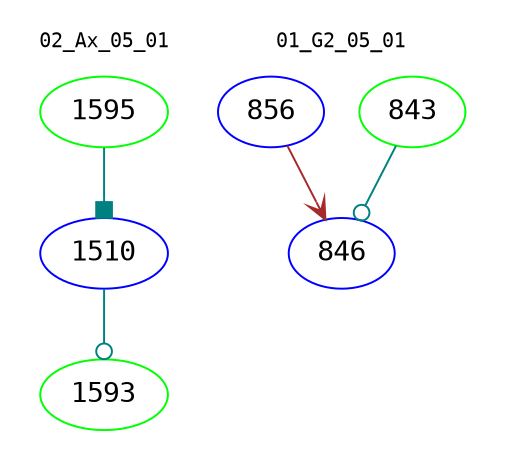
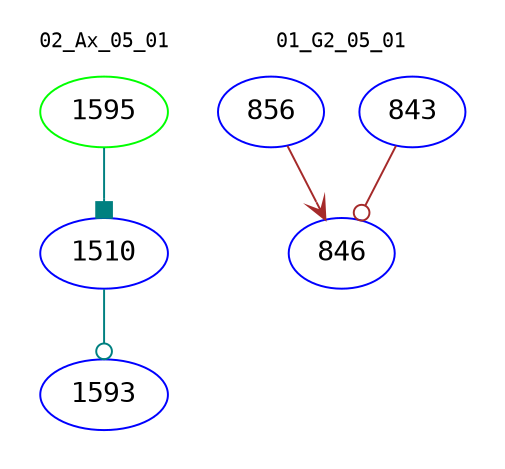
  digraph {
    fontname="DejaVu Sans Mono"
    node [color=blue fontname="DejaVu Sans Mono"]
    edge [arrowhead=odot color=teal fontname="DejaVu Sans Mono"]
    n1 [color=green label=1595]
    n2 [label=1510]
-   n3 [color=green label=1593]
-   n4 [color=green label=843]
+   n3 [label=1593]
+   n4 [label=843]
    n5 [label=846]
    n6 [label=856]
    subgraph cluster_1 {
      color=white
      fontsize=10
      label="02_Ax_05_01"
      n1
      n2
      n3
    }
    subgraph cluster_2 {
      color=white
      fontsize=10
      label="01_G2_05_01"
      n4
      n5
      n6
    }
    n1 -> n2 [arrowhead=box]
    n2 -> n3
-   n4 -> n5
+   n4 -> n5 [color=brown]
    n6 -> n5 [arrowhead=vee color=brown]
  }
